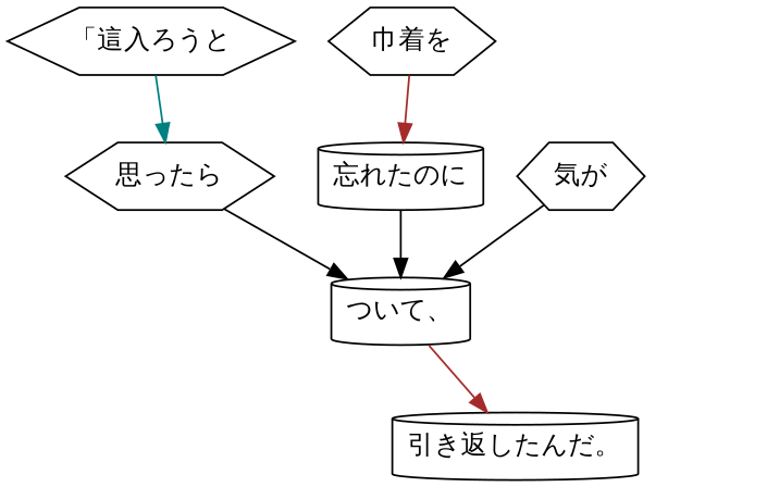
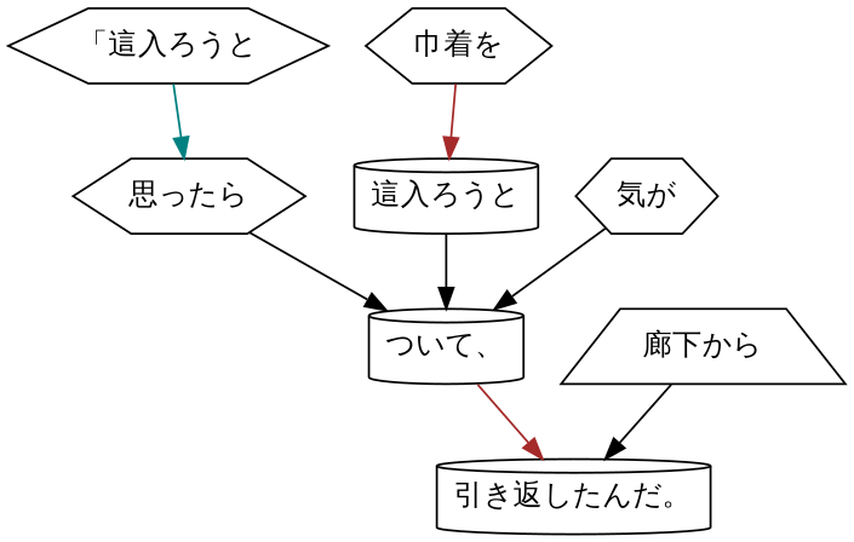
  digraph {
    fontname="Courier Prime"
    node [fontname="Courier Prime" shape=hexagon]
    edge [color=black fontname="Courier Prime"]
    n1 [label="「這入ろうと"]
    n2 [label="思ったら"]
    n3 [label="ついて、" shape=cylinder]
    n4 [label="引き返したんだ。" shape=cylinder]
    n5 [label="巾着を"]
-   n6 [label="忘れたのに" shape=cylinder]
+   n6 [label="這入ろうと" shape=cylinder]
    n7 [label="気が"]
+   n8 [label="廊下から" shape=trapezium]
    n1 -> n2 [color=teal]
    n2 -> n3
    n3 -> n4 [color=brown]
    n5 -> n6 [color=brown]
    n6 -> n3
    n7 -> n3
+   n8 -> n4
  }
